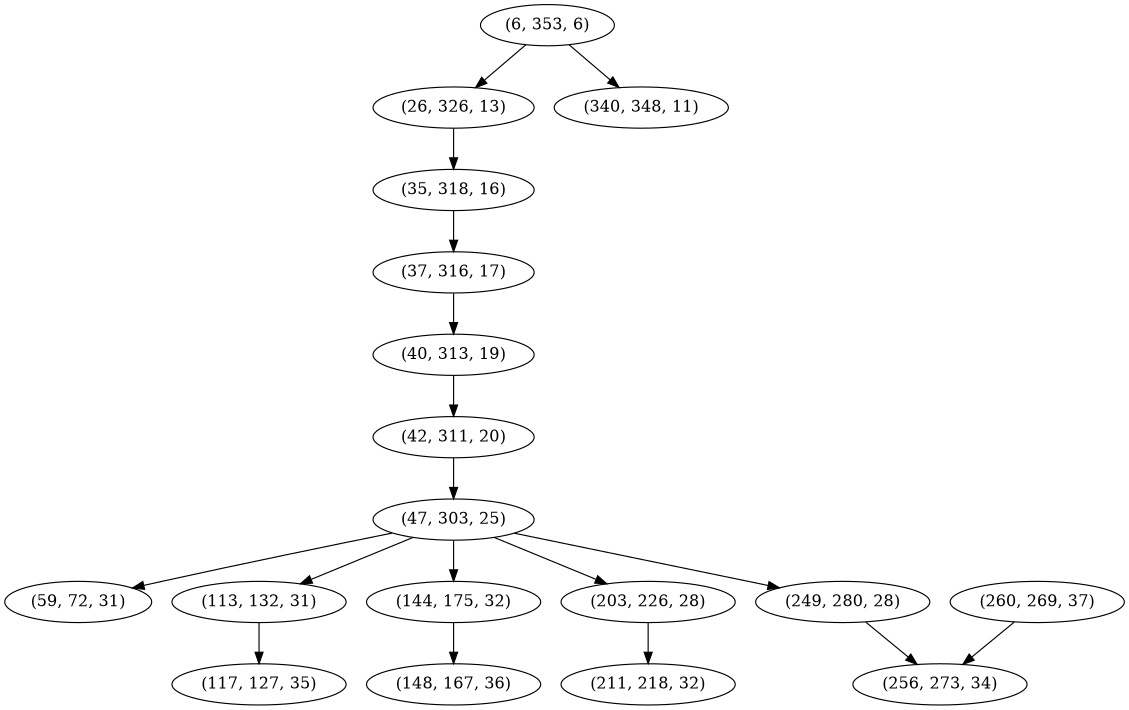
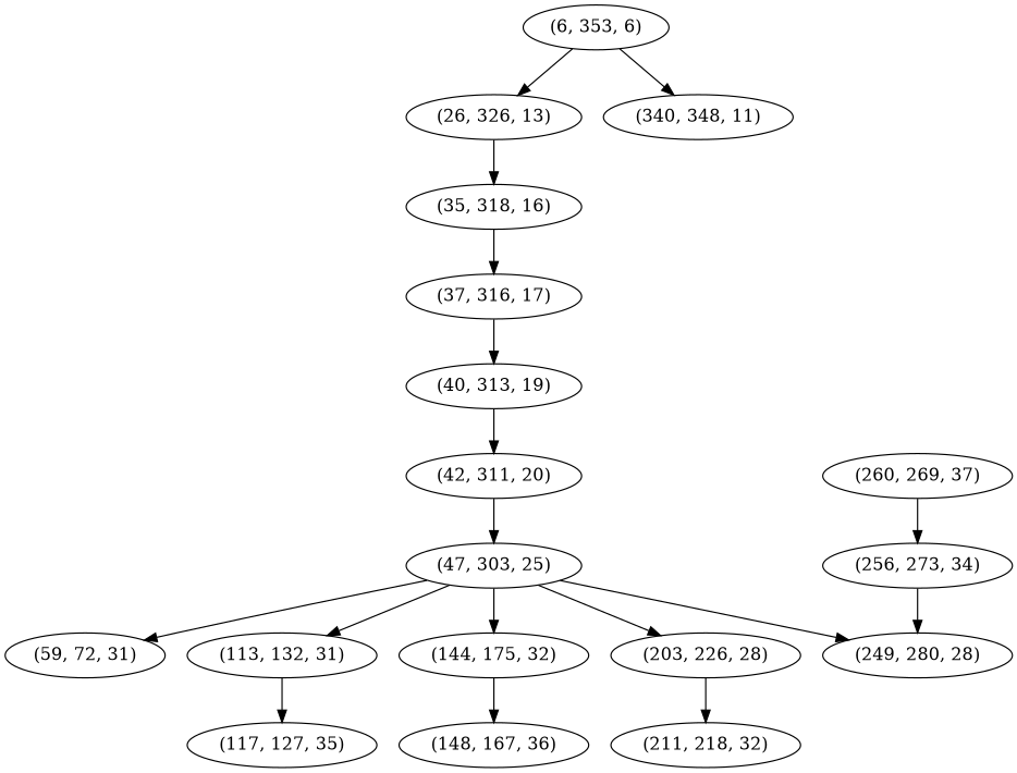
  digraph {
    "(6, 353, 6)"
    "(26, 326, 13)"
    "(340, 348, 11)"
    "(35, 318, 16)"
    "(37, 316, 17)"
    "(40, 313, 19)"
    "(42, 311, 20)"
    "(47, 303, 25)"
    "(59, 72, 31)"
    "(113, 132, 31)"
    "(144, 175, 32)"
    "(203, 226, 28)"
    "(249, 280, 28)"
    "(117, 127, 35)"
    "(148, 167, 36)"
    "(211, 218, 32)"
    "(256, 273, 34)"
    "(260, 269, 37)"
    "(6, 353, 6)" -> "(26, 326, 13)"
    "(6, 353, 6)" -> "(340, 348, 11)"
    "(26, 326, 13)" -> "(35, 318, 16)"
    "(35, 318, 16)" -> "(37, 316, 17)"
    "(37, 316, 17)" -> "(40, 313, 19)"
    "(40, 313, 19)" -> "(42, 311, 20)"
    "(42, 311, 20)" -> "(47, 303, 25)"
    "(47, 303, 25)" -> "(59, 72, 31)"
    "(47, 303, 25)" -> "(113, 132, 31)"
    "(47, 303, 25)" -> "(144, 175, 32)"
    "(47, 303, 25)" -> "(203, 226, 28)"
    "(47, 303, 25)" -> "(249, 280, 28)"
    "(113, 132, 31)" -> "(117, 127, 35)"
    "(144, 175, 32)" -> "(148, 167, 36)"
    "(203, 226, 28)" -> "(211, 218, 32)"
-   "(249, 280, 28)" -> "(256, 273, 34)"
+   "(256, 273, 34)" -> "(249, 280, 28)"
    "(260, 269, 37)" -> "(256, 273, 34)"
  }
